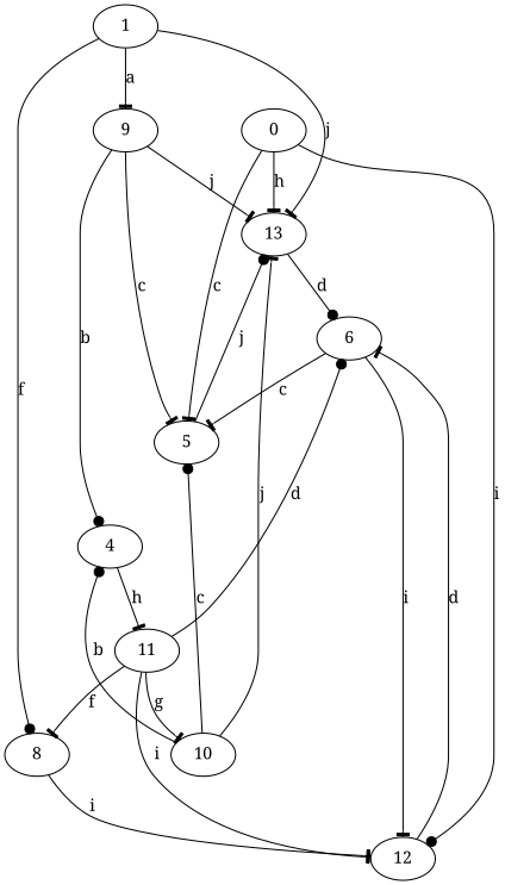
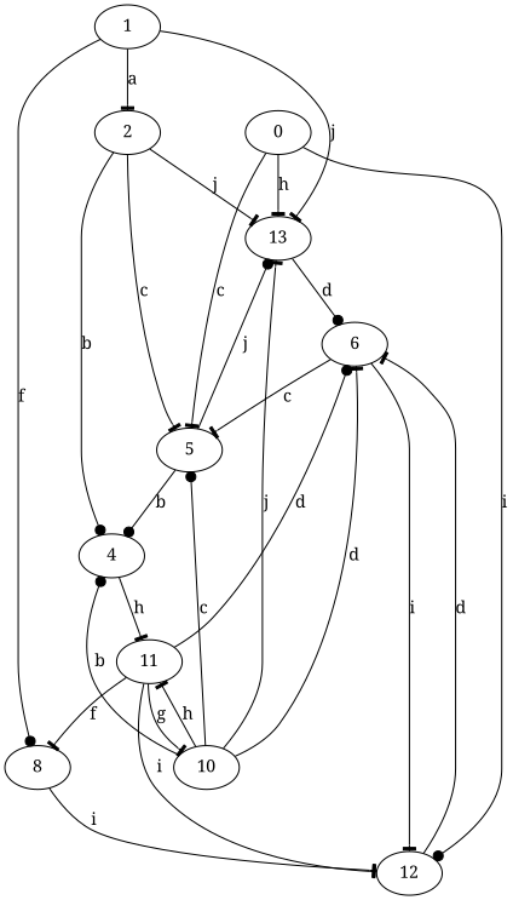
  strict digraph {
    fontname="Noto Serif"
    node [fontname="Noto Serif"]
    edge [arrowhead=tee fontname="Noto Serif"]
    1
-   2 [label=9]
+   2
    8
    13
    4
    5
    12
    6
    11
    10
    0
    1 -> 2 [label=a]
    1 -> 8 [arrowhead=dot label=f]
    1 -> 13 [label=j]
    2 -> 13 [label=j]
    2 -> 4 [arrowhead=dot label=b]
    2 -> 5 [label=c]
    8 -> 12 [label=i]
    13 -> 6 [arrowhead=dot label=d]
    4 -> 11 [label=h]
    5 -> 13 [arrowhead=dot label=j]
+   5 -> 4 [arrowhead=dot label=b]
    12 -> 6 [label=d]
    6 -> 5 [label=c]
    6 -> 12 [label=i]
    11 -> 8 [label=f]
    11 -> 12 [label=i]
    11 -> 6 [arrowhead=dot label=d]
    11 -> 10 [label=g]
    10 -> 13 [label=j]
    10 -> 4 [arrowhead=dot label=b]
    10 -> 5 [arrowhead=dot label=c]
+   10 -> 6 [label=d]
+   10 -> 11 [label=h]
    0 -> 13 [label=h]
    0 -> 5 [label=c]
    0 -> 12 [arrowhead=dot label=i]
  }
